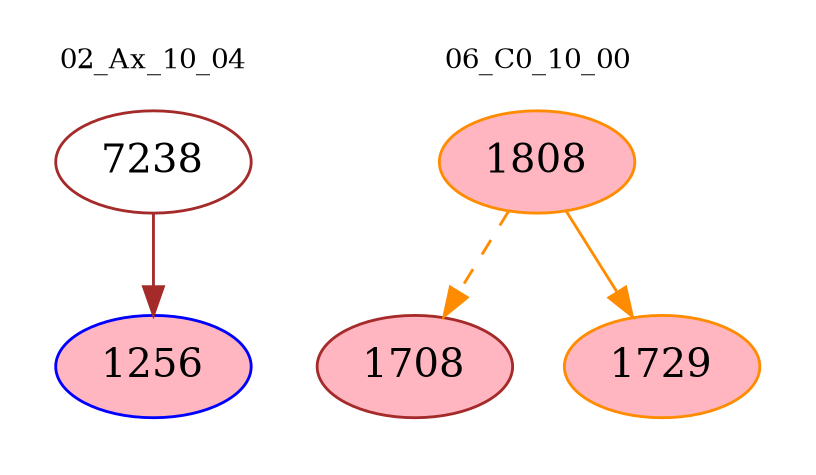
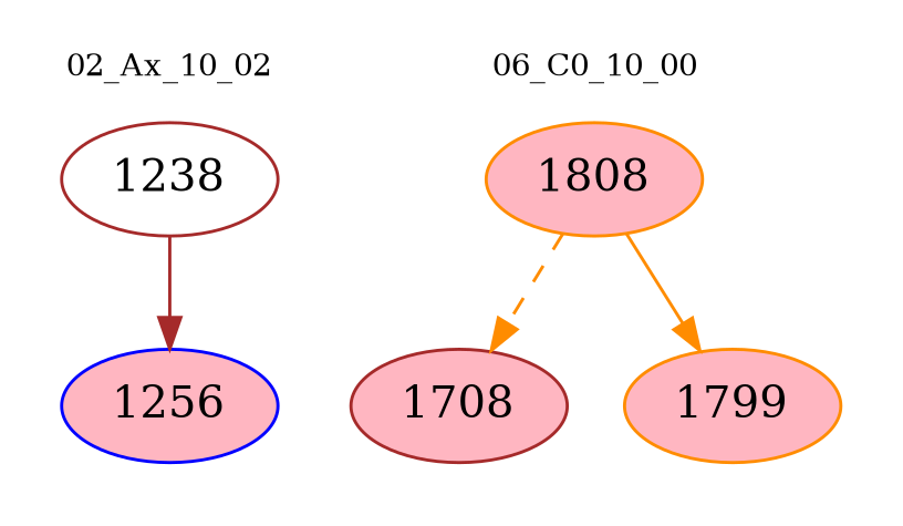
  digraph {
    node [color=brown fillcolor=lightpink style=filled]
    edge [color=darkorange style=solid]
-   n1 [fillcolor=white label=7238]
+   n1 [fillcolor=white label=1238]
    n2 [color=blue label=1256]
    n3 [color=darkorange label=1808]
    n4 [label=1708]
-   n5 [color=darkorange label=1729]
+   n5 [color=darkorange label=1799]
    subgraph cluster_1 {
      color=white
      fontsize=10
-     label="02_Ax_10_04"
+     label="02_Ax_10_02"
      n1
      n2
    }
    subgraph cluster_2 {
      color=white
      fontsize=10
      label="06_C0_10_00"
      n3
      n4
      n5
    }
    n1 -> n2 [color=brown]
    n3 -> n4 [style=dashed]
    n3 -> n5
  }
